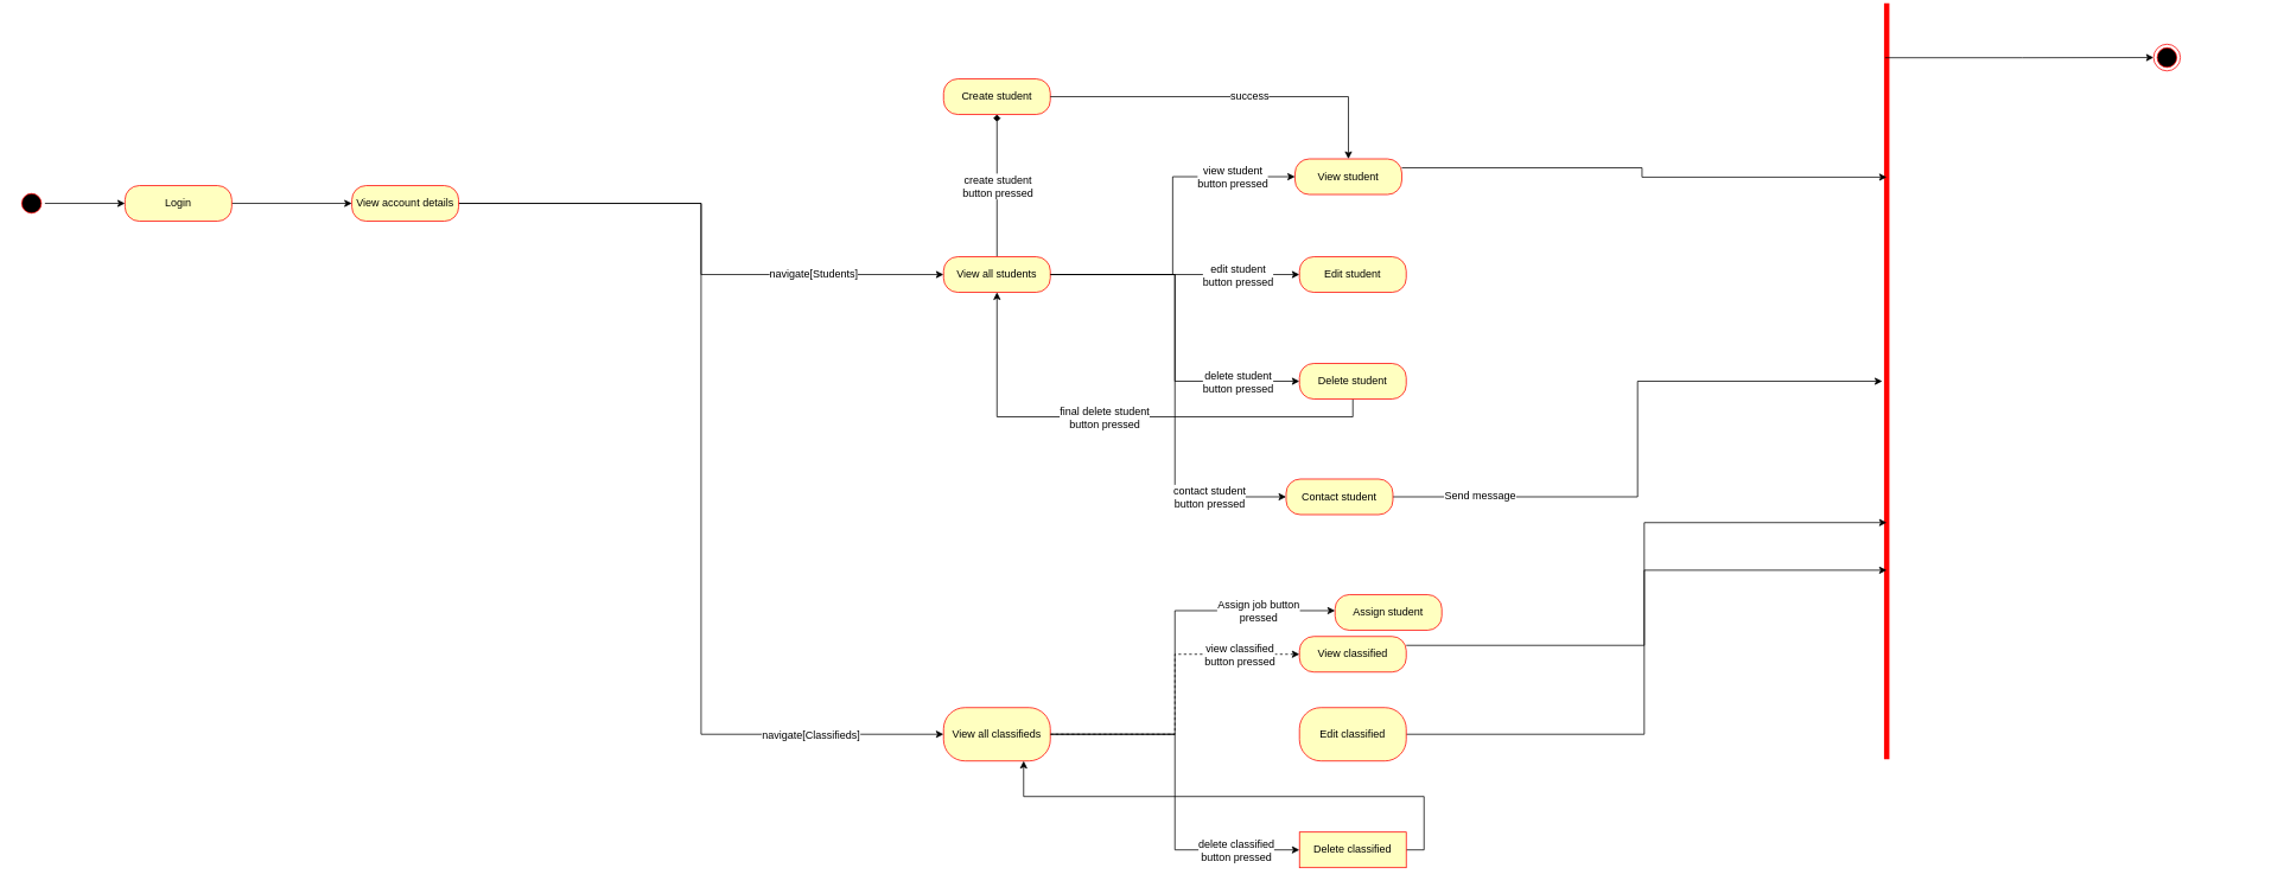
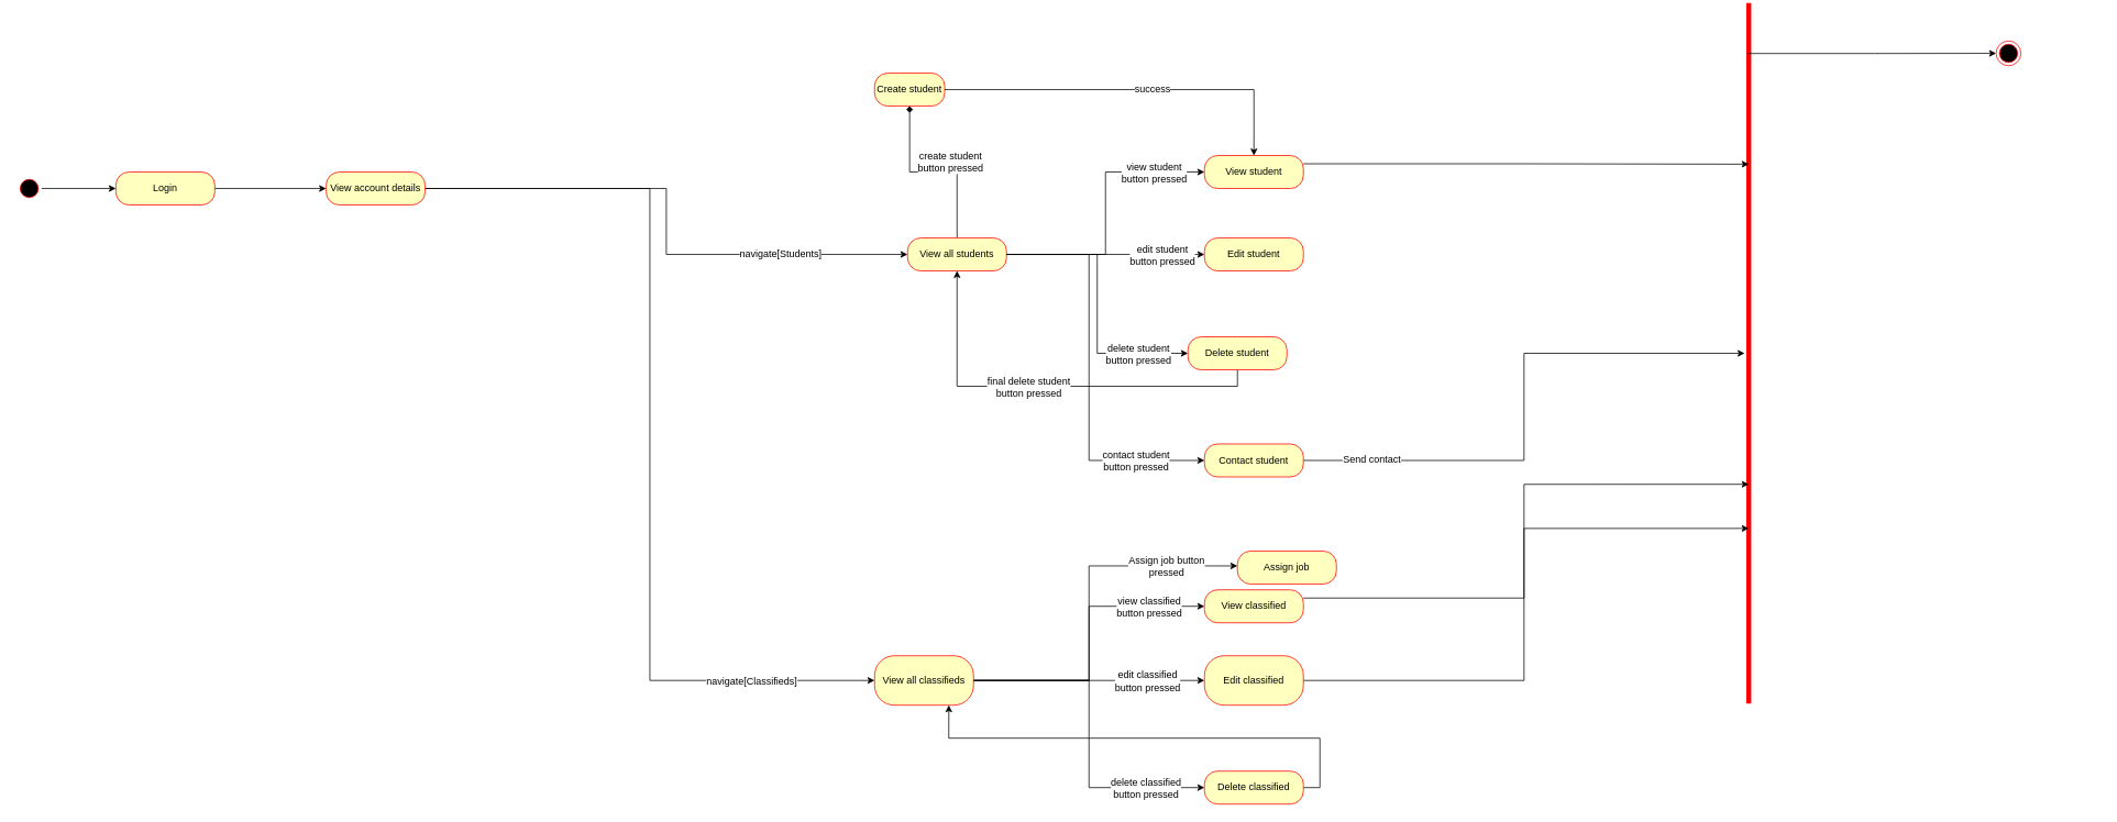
  <mxCell id="0" />
  <mxCell id="1" parent="0" />
  <mxCell id="2" style="edgeStyle=orthogonalEdgeStyle;rounded=0;orthogonalLoop=1;jettySize=auto;html=1;exitX=1;exitY=0.5;exitDx=0;exitDy=0;" parent="1" source="3" target="5" edge="1"><mxGeometry relative="1" as="geometry" /></mxCell>
  <mxCell id="3" value="" style="ellipse;html=1;shape=startState;fillColor=#000000;strokeColor=#ff0000;" parent="1" vertex="1"><mxGeometry x="20" y="184" width="30" height="30" as="geometry" /></mxCell>
  <mxCell id="4" style="edgeStyle=orthogonalEdgeStyle;rounded=0;orthogonalLoop=1;jettySize=auto;html=1;entryX=0;entryY=0.5;entryDx=0;entryDy=0;" edge="1" parent="1" source="5" target="10"><mxGeometry relative="1" as="geometry" /></mxCell>
  <mxCell id="5" value="Login" style="rounded=1;whiteSpace=wrap;html=1;arcSize=40;fontColor=#000000;fillColor=#ffffc0;strokeColor=#ff0000;" parent="1" vertex="1"><mxGeometry x="140" y="179" width="120" height="40" as="geometry" /></mxCell>
  <mxCell id="6" style="edgeStyle=orthogonalEdgeStyle;rounded=0;orthogonalLoop=1;jettySize=auto;html=1;exitX=1;exitY=0.5;exitDx=0;exitDy=0;entryX=0;entryY=0.5;entryDx=0;entryDy=0;" parent="1" source="10" target="22" edge="1"><mxGeometry relative="1" as="geometry"><mxPoint x="1010" y="269" as="targetPoint" /></mxGeometry></mxCell>
  <mxCell id="7" value="navigate[Students]" style="text;html=1;resizable=0;points=[];align=center;verticalAlign=middle;labelBackgroundColor=#ffffff;" parent="6" vertex="1" connectable="0"><mxGeometry x="0.621" y="3" relative="1" as="geometry"><mxPoint x="-29" y="2.5" as="offset" /></mxGeometry></mxCell>
  <mxCell id="8" style="edgeStyle=orthogonalEdgeStyle;rounded=0;orthogonalLoop=1;jettySize=auto;html=1;exitX=1;exitY=0.5;exitDx=0;exitDy=0;entryX=0;entryY=0.5;entryDx=0;entryDy=0;" parent="1" source="10" target="38" edge="1"><mxGeometry relative="1" as="geometry"><mxPoint x="1060.429" y="649.143" as="targetPoint" /></mxGeometry></mxCell>
  <mxCell id="9" value="navigate[Classifieds]" style="text;html=1;resizable=0;points=[];align=center;verticalAlign=middle;labelBackgroundColor=#ffffff;" parent="8" vertex="1" connectable="0"><mxGeometry x="0.693" y="1" relative="1" as="geometry"><mxPoint x="25" y="1" as="offset" /></mxGeometry></mxCell>
  <mxCell id="10" value="View account details" style="rounded=1;whiteSpace=wrap;html=1;arcSize=40;fontColor=#000000;fillColor=#ffffc0;strokeColor=#ff0000;" parent="1" vertex="1"><mxGeometry x="395" y="179" width="120" height="40" as="geometry" /></mxCell>
  <mxCell id="11" value="" style="shape=line;html=1;strokeWidth=6;strokeColor=#ff0000;rotation=-90;" parent="1" vertex="1"><mxGeometry x="1695" y="394" width="850" height="10" as="geometry" /></mxCell>
  <mxCell id="12" style="edgeStyle=orthogonalEdgeStyle;rounded=0;orthogonalLoop=1;jettySize=auto;html=1;exitX=0.928;exitY=0.319;exitDx=0;exitDy=0;entryX=0;entryY=0.5;entryDx=0;entryDy=0;exitPerimeter=0;" parent="1" source="11" target="13" edge="1"><mxGeometry relative="1" as="geometry"><mxPoint x="2130" y="199" as="sourcePoint" /></mxGeometry></mxCell>
  <mxCell id="13" value="" style="ellipse;html=1;shape=endState;fillColor=#000000;strokeColor=#ff0000;" parent="1" vertex="1"><mxGeometry x="2420" y="20" width="30" height="30" as="geometry" /></mxCell>
  <mxCell id="14" style="edgeStyle=orthogonalEdgeStyle;rounded=0;orthogonalLoop=1;jettySize=auto;html=1;exitX=1;exitY=0.5;exitDx=0;exitDy=0;entryX=0;entryY=0.5;entryDx=0;entryDy=0;" parent="1" source="22" target="29" edge="1"><mxGeometry relative="1" as="geometry" /></mxCell>
  <mxCell id="15" value="view student&lt;br&gt;button pressed&lt;br&gt;" style="text;html=1;resizable=0;points=[];align=center;verticalAlign=middle;labelBackgroundColor=#ffffff;" parent="14" vertex="1" connectable="0"><mxGeometry x="0.579" y="-2" relative="1" as="geometry"><mxPoint x="10.5" y="-1.5" as="offset" /></mxGeometry></mxCell>
  <mxCell id="16" style="edgeStyle=orthogonalEdgeStyle;rounded=0;orthogonalLoop=1;jettySize=auto;html=1;exitX=1;exitY=0.5;exitDx=0;exitDy=0;entryX=0;entryY=0.5;entryDx=0;entryDy=0;" parent="1" source="22" target="24" edge="1"><mxGeometry relative="1" as="geometry" /></mxCell>
  <mxCell id="17" value="edit student&lt;br&gt;button pressed&lt;br&gt;" style="text;html=1;resizable=0;points=[];align=center;verticalAlign=middle;labelBackgroundColor=#ffffff;" parent="16" vertex="1" connectable="0"><mxGeometry x="0.146" y="-2" relative="1" as="geometry"><mxPoint x="50.5" y="-1.5" as="offset" /></mxGeometry></mxCell>
  <mxCell id="18" style="edgeStyle=orthogonalEdgeStyle;rounded=0;orthogonalLoop=1;jettySize=auto;html=1;exitX=1;exitY=0.5;exitDx=0;exitDy=0;entryX=0;entryY=0.5;entryDx=0;entryDy=0;" parent="1" source="22" target="27" edge="1"><mxGeometry relative="1" as="geometry" /></mxCell>
  <mxCell id="19" value="delete student&lt;br&gt;button pressed&lt;br&gt;" style="text;html=1;resizable=0;points=[];align=center;verticalAlign=middle;labelBackgroundColor=#ffffff;" parent="18" vertex="1" connectable="0"><mxGeometry x="0.704" y="-1" relative="1" as="geometry"><mxPoint x="-10.5" y="-0.5" as="offset" /></mxGeometry></mxCell>
  <mxCell id="20" style="edgeStyle=orthogonalEdgeStyle;rounded=0;orthogonalLoop=1;jettySize=auto;html=1;exitX=0.5;exitY=0;exitDx=0;exitDy=0;endArrow=diamond;" parent="1" source="22" target="23" edge="1"><mxGeometry relative="1" as="geometry" /></mxCell>
  <mxCell id="21" value="create student&lt;br&gt;button pressed&lt;br&gt;" style="text;html=1;resizable=0;points=[];align=center;verticalAlign=middle;labelBackgroundColor=#ffffff;" parent="20" vertex="1" connectable="0"><mxGeometry x="-0.175" y="1" relative="1" as="geometry"><mxPoint x="1.5" y="-14" as="offset" /></mxGeometry></mxCell>
- <mxCell id="22" value="View all students" style="rounded=1;whiteSpace=wrap;html=1;arcSize=40;fontColor=#000000;fillColor=#ffffc0;strokeColor=#ff0000;" parent="1" vertex="1"><mxGeometry x="1060" y="259" width="120" height="40" as="geometry" /></mxCell>
- <mxCell id="23" value="Create student" style="rounded=1;whiteSpace=wrap;html=1;arcSize=40;fontColor=#000000;fillColor=#ffffc0;strokeColor=#ff0000;" parent="1" vertex="1"><mxGeometry x="1060" y="59" width="120" height="40" as="geometry" /></mxCell>
+ <mxCell id="22" value="View all students" style="rounded=1;whiteSpace=wrap;html=1;arcSize=40;fontColor=#000000;fillColor=#ffffc0;strokeColor=#ff0000;" parent="1" vertex="1"><mxGeometry x="1100" y="259" width="120" height="40" as="geometry" /></mxCell>
+ <mxCell id="23" value="Create student" style="rounded=1;whiteSpace=wrap;html=1;arcSize=40;fontColor=#000000;fillColor=#ffffc0;strokeColor=#ff0000;" parent="1" vertex="1"><mxGeometry x="1060" y="59" width="85" height="40" as="geometry" /></mxCell>
  <mxCell id="24" value="Edit student" style="rounded=1;whiteSpace=wrap;html=1;arcSize=40;fontColor=#000000;fillColor=#ffffc0;strokeColor=#ff0000;" parent="1" vertex="1"><mxGeometry x="1460" y="259" width="120" height="40" as="geometry" /></mxCell>
  <mxCell id="25" style="edgeStyle=orthogonalEdgeStyle;rounded=0;orthogonalLoop=1;jettySize=auto;html=1;exitX=0.5;exitY=1;exitDx=0;exitDy=0;entryX=0.5;entryY=1;entryDx=0;entryDy=0;" parent="1" source="27" target="22" edge="1"><mxGeometry relative="1" as="geometry" /></mxCell>
  <mxCell id="26" value="final delete student&lt;br&gt;button pressed&lt;br&gt;" style="text;html=1;resizable=0;points=[];align=center;verticalAlign=middle;labelBackgroundColor=#ffffff;" parent="25" vertex="1" connectable="0"><mxGeometry x="-0.113" y="4" relative="1" as="geometry"><mxPoint x="-51.5" y="-3.5" as="offset" /></mxGeometry></mxCell>
- <mxCell id="27" value="Delete student" style="rounded=1;whiteSpace=wrap;html=1;arcSize=40;fontColor=#000000;fillColor=#ffffc0;strokeColor=#ff0000;" parent="1" vertex="1"><mxGeometry x="1460" y="379" width="120" height="40" as="geometry" /></mxCell>
+ <mxCell id="27" value="Delete student" style="rounded=1;whiteSpace=wrap;html=1;arcSize=40;fontColor=#000000;fillColor=#ffffc0;strokeColor=#ff0000;" parent="1" vertex="1"><mxGeometry x="1440" y="379" width="120" height="40" as="geometry" /></mxCell>
  <mxCell id="28" style="edgeStyle=orthogonalEdgeStyle;rounded=0;orthogonalLoop=1;jettySize=auto;html=1;exitX=1;exitY=0.25;exitDx=0;exitDy=0;entryX=0.77;entryY=0.5;entryDx=0;entryDy=0;entryPerimeter=0;" parent="1" source="29" target="11" edge="1"><mxGeometry relative="1" as="geometry"><mxPoint x="2110" y="169.143" as="targetPoint" /></mxGeometry></mxCell>
- <mxCell id="29" value="View student" style="rounded=1;whiteSpace=wrap;html=1;arcSize=40;fontColor=#000000;fillColor=#ffffc0;strokeColor=#ff0000;" parent="1" vertex="1"><mxGeometry x="1455" y="149" width="120" height="40" as="geometry" /></mxCell>
+ <mxCell id="29" value="View student" style="rounded=1;whiteSpace=wrap;html=1;arcSize=40;fontColor=#000000;fillColor=#ffffc0;strokeColor=#ff0000;" parent="1" vertex="1"><mxGeometry x="1460" y="159" width="120" height="40" as="geometry" /></mxCell>
  <mxCell id="30" style="edgeStyle=orthogonalEdgeStyle;rounded=0;orthogonalLoop=1;jettySize=auto;html=1;exitX=1;exitY=0.5;exitDx=0;exitDy=0;" parent="1" source="23" target="29" edge="1"><mxGeometry relative="1" as="geometry"><mxPoint x="1379.667" y="44.333" as="sourcePoint" /></mxGeometry></mxCell>
  <mxCell id="31" value="success" style="text;html=1;resizable=0;points=[];align=center;verticalAlign=middle;labelBackgroundColor=#ffffff;" parent="30" vertex="1" connectable="0"><mxGeometry x="0.116" y="1" relative="1" as="geometry"><mxPoint x="-3" y="0.5" as="offset" /></mxGeometry></mxCell>
- <mxCell id="32" style="edgeStyle=orthogonalEdgeStyle;rounded=0;orthogonalLoop=1;jettySize=auto;html=1;exitX=1;exitY=0.5;exitDx=0;exitDy=0;entryX=0;entryY=0.5;entryDx=0;entryDy=0;dashed=1;" parent="1" source="38" target="44" edge="1"><mxGeometry relative="1" as="geometry" /></mxCell>
+ <mxCell id="32" style="edgeStyle=orthogonalEdgeStyle;rounded=0;orthogonalLoop=1;jettySize=auto;html=1;exitX=1;exitY=0.5;exitDx=0;exitDy=0;entryX=0;entryY=0.5;entryDx=0;entryDy=0;" parent="1" source="38" target="44" edge="1"><mxGeometry relative="1" as="geometry" /></mxCell>
  <mxCell id="33" value="view classified&lt;br&gt;button pressed&lt;br&gt;" style="text;html=1;resizable=0;points=[];align=center;verticalAlign=middle;labelBackgroundColor=#ffffff;" parent="32" vertex="1" connectable="0"><mxGeometry x="0.579" y="-2" relative="1" as="geometry"><mxPoint x="10.5" y="-1.5" as="offset" /></mxGeometry></mxCell>
+ <mxCell id="34" style="edgeStyle=orthogonalEdgeStyle;rounded=0;orthogonalLoop=1;jettySize=auto;html=1;exitX=1;exitY=0.5;exitDx=0;exitDy=0;entryX=0;entryY=0.5;entryDx=0;entryDy=0;" parent="1" source="38" target="40" edge="1"><mxGeometry relative="1" as="geometry" /></mxCell>
+ <mxCell id="35" value="edit classified&lt;br&gt;button pressed&lt;br&gt;" style="text;html=1;resizable=0;points=[];align=center;verticalAlign=middle;labelBackgroundColor=#ffffff;" parent="34" vertex="1" connectable="0"><mxGeometry x="0.146" y="-2" relative="1" as="geometry"><mxPoint x="50.5" y="-1.5" as="offset" /></mxGeometry></mxCell>
  <mxCell id="36" style="edgeStyle=orthogonalEdgeStyle;rounded=0;orthogonalLoop=1;jettySize=auto;html=1;exitX=1;exitY=0.5;exitDx=0;exitDy=0;entryX=0;entryY=0.5;entryDx=0;entryDy=0;" parent="1" source="38" target="42" edge="1"><mxGeometry relative="1" as="geometry" /></mxCell>
  <mxCell id="37" value="delete classified&lt;br&gt;button pressed&lt;br&gt;" style="text;html=1;resizable=0;points=[];align=center;verticalAlign=middle;labelBackgroundColor=#ffffff;" parent="36" vertex="1" connectable="0"><mxGeometry x="0.704" y="-1" relative="1" as="geometry"><mxPoint x="-10.5" y="-0.5" as="offset" /></mxGeometry></mxCell>
  <mxCell id="38" value="View all classifieds" style="rounded=1;whiteSpace=wrap;html=1;arcSize=40;fontColor=#000000;fillColor=#ffffc0;strokeColor=#ff0000;" parent="1" vertex="1"><mxGeometry x="1060" y="766" width="120" height="60" as="geometry" /></mxCell>
  <mxCell id="39" style="edgeStyle=orthogonalEdgeStyle;rounded=0;orthogonalLoop=1;jettySize=auto;html=1;exitX=1;exitY=0.5;exitDx=0;exitDy=0;entryX=0.25;entryY=0.5;entryDx=0;entryDy=0;entryPerimeter=0;" edge="1" parent="1" source="40" target="11"><mxGeometry relative="1" as="geometry" /></mxCell>
  <mxCell id="40" value="Edit classified" style="rounded=1;whiteSpace=wrap;html=1;arcSize=40;fontColor=#000000;fillColor=#ffffc0;strokeColor=#ff0000;" parent="1" vertex="1"><mxGeometry x="1460" y="766" width="120" height="60" as="geometry" /></mxCell>
  <mxCell id="41" style="edgeStyle=orthogonalEdgeStyle;rounded=0;orthogonalLoop=1;jettySize=auto;html=1;exitX=1;exitY=0.5;exitDx=0;exitDy=0;entryX=0.75;entryY=1;entryDx=0;entryDy=0;" edge="1" parent="1" source="42" target="38"><mxGeometry relative="1" as="geometry" /></mxCell>
- <mxCell id="42" value="Delete classified" style="whiteSpace=wrap;html=1;arcSize=40;fontColor=#000000;fillColor=#ffffc0;strokeColor=#ff0000;rounded=0;" parent="1" vertex="1"><mxGeometry x="1460" y="906" width="120" height="40" as="geometry" /></mxCell>
+ <mxCell id="42" value="Delete classified" style="rounded=1;whiteSpace=wrap;html=1;arcSize=40;fontColor=#000000;fillColor=#ffffc0;strokeColor=#ff0000;" parent="1" vertex="1"><mxGeometry x="1460" y="906" width="120" height="40" as="geometry" /></mxCell>
  <mxCell id="43" style="edgeStyle=orthogonalEdgeStyle;rounded=0;orthogonalLoop=1;jettySize=auto;html=1;exitX=1;exitY=0.25;exitDx=0;exitDy=0;entryX=0.313;entryY=0.5;entryDx=0;entryDy=0;entryPerimeter=0;" parent="1" source="44" target="11" edge="1"><mxGeometry relative="1" as="geometry"><mxPoint x="2110" y="558" as="targetPoint" /></mxGeometry></mxCell>
  <mxCell id="44" value="View classified" style="rounded=1;whiteSpace=wrap;html=1;arcSize=40;fontColor=#000000;fillColor=#ffffc0;strokeColor=#ff0000;" parent="1" vertex="1"><mxGeometry x="1460" y="686" width="120" height="40" as="geometry" /></mxCell>
- <mxCell id="45" value="Assign student&lt;br&gt;" style="rounded=1;whiteSpace=wrap;html=1;arcSize=40;fontColor=#000000;fillColor=#ffffc0;strokeColor=#ff0000;" parent="1" vertex="1"><mxGeometry x="1500" y="639" width="120" height="40" as="geometry" /></mxCell>
+ <mxCell id="45" value="Assign job&lt;br&gt;" style="rounded=1;whiteSpace=wrap;html=1;arcSize=40;fontColor=#000000;fillColor=#ffffc0;strokeColor=#ff0000;" parent="1" vertex="1"><mxGeometry x="1500" y="639" width="120" height="40" as="geometry" /></mxCell>
  <mxCell id="46" style="edgeStyle=orthogonalEdgeStyle;rounded=0;orthogonalLoop=1;jettySize=auto;html=1;exitX=1;exitY=0.5;exitDx=0;exitDy=0;entryX=0;entryY=0.5;entryDx=0;entryDy=0;" parent="1" source="38" edge="1"><mxGeometry relative="1" as="geometry"><mxPoint x="1190" y="806" as="sourcePoint" /><mxPoint x="1500" y="657" as="targetPoint" /><Array as="points"><mxPoint x="1320" y="796" /><mxPoint x="1320" y="657" /></Array></mxGeometry></mxCell>
  <mxCell id="47" value="Assign job button&lt;br&gt;pressed&lt;br&gt;" style="text;html=1;resizable=0;points=[];align=center;verticalAlign=middle;labelBackgroundColor=#ffffff;" parent="46" vertex="1" connectable="0"><mxGeometry x="0.579" y="-2" relative="1" as="geometry"><mxPoint x="10.5" y="-1.5" as="offset" /></mxGeometry></mxCell>
  <mxCell id="48" style="edgeStyle=orthogonalEdgeStyle;rounded=0;orthogonalLoop=1;jettySize=auto;html=1;exitX=1;exitY=0.5;exitDx=0;exitDy=0;" parent="1" source="49" target="11" edge="1"><mxGeometry relative="1" as="geometry"><mxPoint x="1870" y="399" as="targetPoint" /><mxPoint x="1815" y="529.333" as="sourcePoint" /></mxGeometry></mxCell>
- <mxCell id="49" value="Contact student" style="rounded=1;whiteSpace=wrap;html=1;arcSize=40;fontColor=#000000;fillColor=#ffffc0;strokeColor=#ff0000;" parent="1" vertex="1"><mxGeometry x="1445" y="509" width="120" height="40" as="geometry" /></mxCell>
+ <mxCell id="49" value="Contact student" style="rounded=1;whiteSpace=wrap;html=1;arcSize=40;fontColor=#000000;fillColor=#ffffc0;strokeColor=#ff0000;" parent="1" vertex="1"><mxGeometry x="1460" y="509" width="120" height="40" as="geometry" /></mxCell>
  <mxCell id="50" style="edgeStyle=orthogonalEdgeStyle;rounded=0;orthogonalLoop=1;jettySize=auto;html=1;exitX=1;exitY=0.5;exitDx=0;exitDy=0;entryX=0;entryY=0.5;entryDx=0;entryDy=0;" parent="1" source="22" target="49" edge="1"><mxGeometry relative="1" as="geometry"><mxPoint x="1190" y="289" as="sourcePoint" /><mxPoint x="1470" y="409" as="targetPoint" /><Array as="points"><mxPoint x="1320" y="279" /><mxPoint x="1320" y="529" /></Array></mxGeometry></mxCell>
  <mxCell id="51" value="contact student&lt;br&gt;button pressed&lt;br&gt;" style="text;html=1;resizable=0;points=[];align=center;verticalAlign=middle;labelBackgroundColor=#ffffff;" parent="50" vertex="1" connectable="0"><mxGeometry x="0.704" y="-1" relative="1" as="geometry"><mxPoint x="-10.5" y="-0.5" as="offset" /></mxGeometry></mxCell>
- <mxCell id="52" value="Send message" style="text;html=1;resizable=0;points=[];align=center;verticalAlign=middle;labelBackgroundColor=#ffffff;" parent="1" vertex="1" connectable="0"><mxGeometry x="1679.5" y="529" as="geometry"><mxPoint x="-17" y="-1.5" as="offset" /></mxGeometry></mxCell>
+ <mxCell id="52" value="Send contact" style="text;html=1;resizable=0;points=[];align=center;verticalAlign=middle;labelBackgroundColor=#ffffff;" parent="1" vertex="1" connectable="0"><mxGeometry x="1679.5" y="529" as="geometry"><mxPoint x="-17" y="-1.5" as="offset" /></mxGeometry></mxCell>
